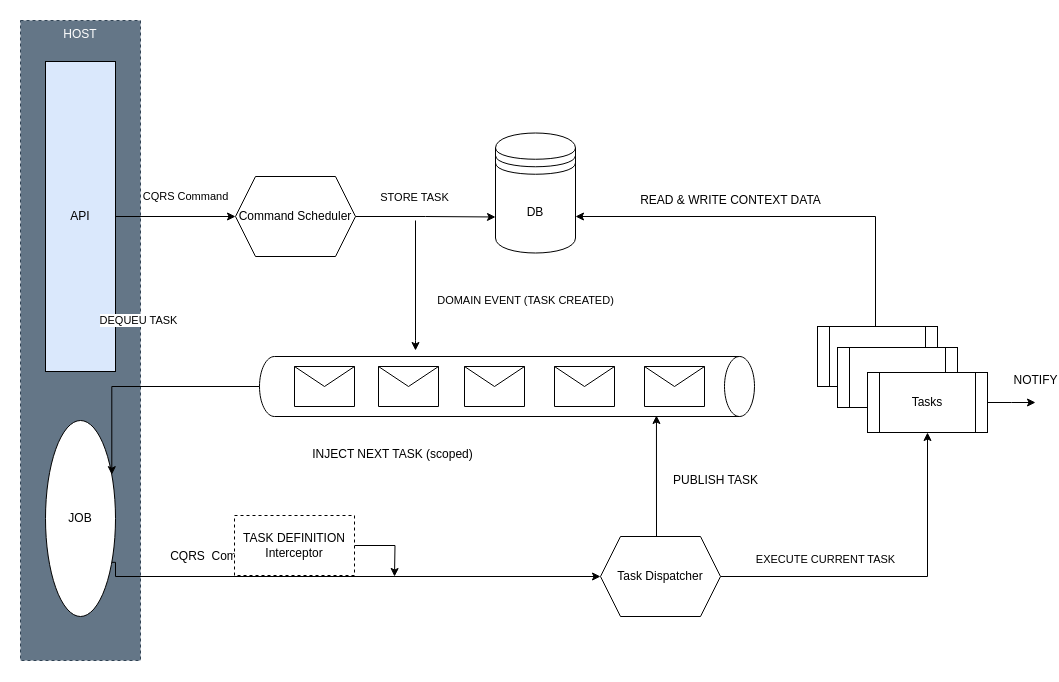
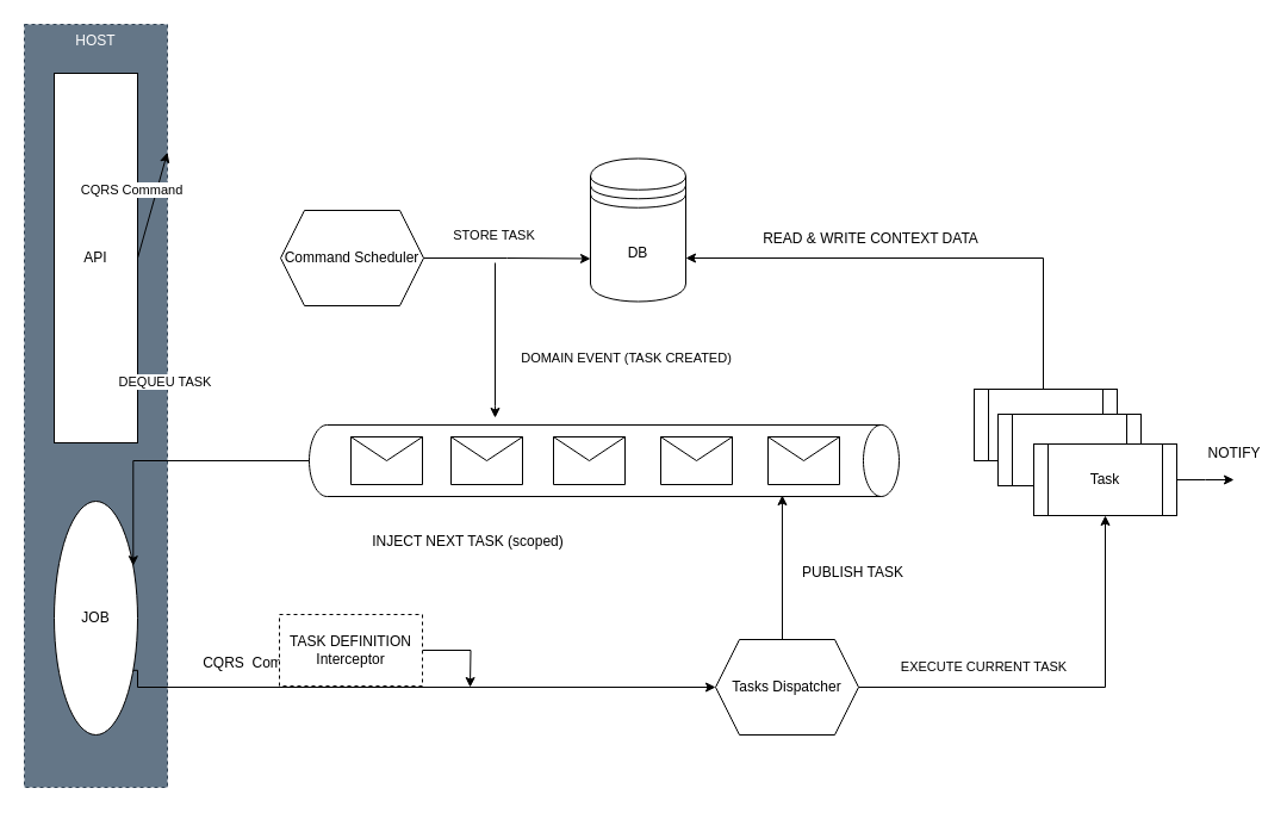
  <mxCell id="0" />
  <mxCell id="1" parent="0" />
  <mxCell id="2" value="HOST" style="rounded=0;whiteSpace=wrap;html=1;dashed=1;verticalAlign=top;fillColor=#647687;strokeColor=#314354;fontColor=#ffffff;" parent="1" vertex="1"><mxGeometry x="20" y="20" width="120" height="640" as="geometry" /></mxCell>
- <mxCell id="3" value="API" style="rounded=0;whiteSpace=wrap;html=1;fillColor=#dae8fc;" parent="1" vertex="1"><mxGeometry x="45" y="61" width="70" height="310" as="geometry" /></mxCell>
+ <mxCell id="3" value="API" style="rounded=0;whiteSpace=wrap;html=1;" parent="1" vertex="1"><mxGeometry x="45" y="61" width="70" height="310" as="geometry" /></mxCell>
  <mxCell id="4" value="DB" style="shape=datastore;whiteSpace=wrap;html=1;" parent="1" vertex="1"><mxGeometry x="495" y="132.5" width="80" height="120" as="geometry" /></mxCell>
  <mxCell id="5" value="CQRS&amp;nbsp; Command" style="edgeStyle=orthogonalEdgeStyle;rounded=0;orthogonalLoop=1;jettySize=auto;html=1;exitX=1;exitY=0.75;exitDx=0;exitDy=0;entryX=0;entryY=0.5;entryDx=0;entryDy=0;fontColor=default;fontSize=12;fillColor=default;" parent="1" source="6" target="24" edge="1"><mxGeometry x="-0.52" y="20" relative="1" as="geometry"><Array as="points"><mxPoint x="115" y="576" /></Array><mxPoint as="offset" /></mxGeometry></mxCell>
  <mxCell id="6" value="JOB" style="ellipse;whiteSpace=wrap;html=1;" parent="1" vertex="1"><mxGeometry x="45" y="420" width="70" height="196" as="geometry" /></mxCell>
  <mxCell id="7" style="edgeStyle=orthogonalEdgeStyle;rounded=0;orthogonalLoop=1;jettySize=auto;html=1;exitX=1;exitY=0.5;exitDx=0;exitDy=0;entryX=0;entryY=0.7;entryDx=0;entryDy=0;" parent="1" source="10" target="4" edge="1"><mxGeometry relative="1" as="geometry" /></mxCell>
  <mxCell id="8" value="STORE TASK" style="edgeLabel;html=1;align=center;verticalAlign=middle;resizable=0;points=[];" parent="7" vertex="1" connectable="0"><mxGeometry x="-0.231" y="3" relative="1" as="geometry"><mxPoint x="4" y="-17" as="offset" /></mxGeometry></mxCell>
  <mxCell id="9" value="DOMAIN EVENT (TASK CREATED)" style="edgeStyle=orthogonalEdgeStyle;rounded=0;orthogonalLoop=1;jettySize=auto;html=1;" parent="1" edge="1"><mxGeometry x="0.231" y="110" relative="1" as="geometry"><mxPoint x="415" y="220" as="sourcePoint" /><mxPoint x="415" y="350" as="targetPoint" /><Array as="points"><mxPoint x="415" y="340" /><mxPoint x="415" y="340" /></Array><mxPoint as="offset" /></mxGeometry></mxCell>
  <mxCell id="10" value="Command Scheduler" style="shape=hexagon;perimeter=hexagonPerimeter2;whiteSpace=wrap;html=1;fixedSize=1;" parent="1" vertex="1"><mxGeometry x="235" y="176" width="120" height="80" as="geometry" /></mxCell>
- <mxCell id="11" value="CQRS Command" style="endArrow=classic;startArrow=none;html=1;rounded=0;entryX=0;entryY=0.5;entryDx=0;entryDy=0;exitX=1;exitY=0.5;exitDx=0;exitDy=0;startFill=0;" parent="1" source="3" target="10" edge="1"><mxGeometry x="0.167" y="20" width="50" height="50" relative="1" as="geometry"><mxPoint x="165" y="356" as="sourcePoint" /><mxPoint x="215" y="306" as="targetPoint" /><mxPoint as="offset" /></mxGeometry></mxCell>
+ <mxCell id="11" value="CQRS Command" style="endArrow=classic;startArrow=none;html=1;rounded=0;exitX=1;exitY=0.5;exitDx=0;exitDy=0;startFill=0;" parent="1" source="3" target="2" edge="1"><mxGeometry x="0.167" y="20" width="50" height="50" relative="1" as="geometry"><mxPoint x="165" y="356" as="sourcePoint" /><mxPoint x="215" y="306" as="targetPoint" /><mxPoint as="offset" /></mxGeometry></mxCell>
  <mxCell id="12" value="" style="group" parent="1" vertex="1" connectable="0"><mxGeometry x="259" y="356" width="495" height="60" as="geometry" /></mxCell>
  <mxCell id="13" value="" style="shape=cylinder3;whiteSpace=wrap;html=1;boundedLbl=1;backgroundOutline=1;size=15;rotation=90;" parent="12" vertex="1"><mxGeometry x="217.5" y="-217.5" width="60" height="495" as="geometry" /></mxCell>
  <mxCell id="14" value="" style="shape=message;html=1;html=1;outlineConnect=0;labelPosition=center;verticalLabelPosition=bottom;align=center;verticalAlign=top;" parent="12" vertex="1"><mxGeometry x="295" y="10" width="60" height="40" as="geometry" /></mxCell>
  <mxCell id="15" value="" style="shape=message;html=1;html=1;outlineConnect=0;labelPosition=center;verticalLabelPosition=bottom;align=center;verticalAlign=top;" parent="12" vertex="1"><mxGeometry x="385" y="10" width="60" height="40" as="geometry" /></mxCell>
  <mxCell id="16" value="" style="shape=message;html=1;html=1;outlineConnect=0;labelPosition=center;verticalLabelPosition=bottom;align=center;verticalAlign=top;" parent="12" vertex="1"><mxGeometry x="205" y="10" width="60" height="40" as="geometry" /></mxCell>
  <mxCell id="17" value="" style="shape=message;html=1;html=1;outlineConnect=0;labelPosition=center;verticalLabelPosition=bottom;align=center;verticalAlign=top;" parent="12" vertex="1"><mxGeometry x="119" y="10" width="60" height="40" as="geometry" /></mxCell>
  <mxCell id="18" value="" style="shape=message;html=1;html=1;outlineConnect=0;labelPosition=center;verticalLabelPosition=bottom;align=center;verticalAlign=top;" parent="12" vertex="1"><mxGeometry x="35" y="10" width="60" height="40" as="geometry" /></mxCell>
  <mxCell id="19" style="rounded=0;orthogonalLoop=1;jettySize=auto;html=1;entryX=1;entryY=0.25;entryDx=0;entryDy=0;fontColor=#000000;edgeStyle=orthogonalEdgeStyle;exitX=0.5;exitY=1;exitDx=0;exitDy=0;exitPerimeter=0;" parent="1" source="13" target="6" edge="1"><mxGeometry relative="1" as="geometry"><mxPoint x="275" y="386" as="sourcePoint" /></mxGeometry></mxCell>
  <mxCell id="20" value="DEQUEU TASK" style="edgeLabel;html=1;align=center;verticalAlign=middle;resizable=0;points=[];fontColor=default;" parent="19" vertex="1" connectable="0"><mxGeometry x="0.099" relative="1" as="geometry"><mxPoint x="8" y="-67" as="offset" /></mxGeometry></mxCell>
  <mxCell id="21" style="edgeStyle=orthogonalEdgeStyle;rounded=0;orthogonalLoop=1;jettySize=auto;html=1;entryX=0.5;entryY=1;entryDx=0;entryDy=0;fontColor=#000000;" parent="1" source="24" target="30" edge="1"><mxGeometry relative="1" as="geometry" /></mxCell>
  <mxCell id="22" value="EXECUTE CURRENT TASK" style="edgeLabel;html=1;align=center;verticalAlign=middle;resizable=0;points=[];fontColor=default;" parent="21" vertex="1" connectable="0"><mxGeometry x="-0.406" relative="1" as="geometry"><mxPoint y="-18" as="offset" /></mxGeometry></mxCell>
  <mxCell id="23" value="PUBLISH TASK" style="edgeStyle=orthogonalEdgeStyle;rounded=0;orthogonalLoop=1;jettySize=auto;html=1;entryX=0.983;entryY=0.192;entryDx=0;entryDy=0;entryPerimeter=0;fontColor=default;fillColor=default;strokeColor=default;gradientColor=none;fontSize=12;" parent="1" edge="1"><mxGeometry x="-0.066" y="-59" relative="1" as="geometry"><mxPoint x="657" y="536" as="sourcePoint" /><mxPoint x="655.96" y="414.98" as="targetPoint" /><Array as="points"><mxPoint x="656" y="536" /></Array><mxPoint as="offset" /></mxGeometry></mxCell>
- <mxCell id="24" value="Task Dispatcher" style="shape=hexagon;perimeter=hexagonPerimeter2;whiteSpace=wrap;html=1;fixedSize=1;" parent="1" vertex="1"><mxGeometry x="600" y="536" width="120" height="80" as="geometry" /></mxCell>
+ <mxCell id="24" value="Tasks Dispatcher" style="shape=hexagon;perimeter=hexagonPerimeter2;whiteSpace=wrap;html=1;fixedSize=1;" parent="1" vertex="1"><mxGeometry x="600" y="536" width="120" height="80" as="geometry" /></mxCell>
  <mxCell id="25" value="INJECT NEXT TASK (scoped)" style="edgeStyle=orthogonalEdgeStyle;rounded=0;orthogonalLoop=1;jettySize=auto;html=1;fontColor=default;fillColor=default;strokeColor=default;gradientColor=none;fontSize=12;" parent="1" source="26" edge="1"><mxGeometry x="0.071" y="91" relative="1" as="geometry"><mxPoint x="394" y="576" as="targetPoint" /><mxPoint as="offset" /></mxGeometry></mxCell>
  <mxCell id="26" value="TASK DEFINITION&lt;br&gt;Interceptor" style="rounded=0;whiteSpace=wrap;html=1;dashed=1;fontColor=default;fontSize=12;fillColor=default;strokeColor=default;gradientColor=none;labelBackgroundColor=default;" parent="1" vertex="1"><mxGeometry x="234" y="515" width="120" height="60" as="geometry" /></mxCell>
  <mxCell id="27" value="" style="group;verticalAlign=middle;" parent="1" vertex="1" connectable="0"><mxGeometry x="817" y="326" width="170" height="106" as="geometry" /></mxCell>
  <mxCell id="28" value="" style="shape=process;whiteSpace=wrap;html=1;backgroundOutline=1;fontColor=#000000;" parent="27" vertex="1"><mxGeometry width="120" height="60" as="geometry" /></mxCell>
  <mxCell id="29" value="" style="shape=process;whiteSpace=wrap;html=1;backgroundOutline=1;fontColor=#000000;" parent="27" vertex="1"><mxGeometry x="20" y="21" width="120" height="60" as="geometry" /></mxCell>
- <mxCell id="30" value="Tasks" style="shape=process;whiteSpace=wrap;html=1;backgroundOutline=1;fontColor=default;" parent="27" vertex="1"><mxGeometry x="50" y="46" width="120" height="60" as="geometry" /></mxCell>
+ <mxCell id="30" value="Task" style="shape=process;whiteSpace=wrap;html=1;backgroundOutline=1;fontColor=default;" parent="27" vertex="1"><mxGeometry x="50" y="46" width="120" height="60" as="geometry" /></mxCell>
  <mxCell id="31" style="edgeStyle=orthogonalEdgeStyle;rounded=0;orthogonalLoop=1;jettySize=auto;html=1;fontColor=#000000;exitX=0.5;exitY=0;exitDx=0;exitDy=0;" parent="1" source="28" edge="1"><mxGeometry relative="1" as="geometry"><mxPoint x="895" y="290" as="sourcePoint" /><mxPoint x="575" y="216" as="targetPoint" /><Array as="points"><mxPoint x="875" y="326" /><mxPoint x="875" y="216" /></Array></mxGeometry></mxCell>
  <mxCell id="32" value="READ &amp;amp; WRITE CONTEXT DATA" style="edgeLabel;html=1;align=center;verticalAlign=middle;resizable=0;points=[];fontColor=default;fontSize=12;fillColor=default;strokeColor=default;" parent="31" vertex="1" connectable="0"><mxGeometry x="0.258" y="3" relative="1" as="geometry"><mxPoint x="1" y="-20" as="offset" /></mxGeometry></mxCell>
  <mxCell id="33" value="NOTIFY" style="edgeStyle=orthogonalEdgeStyle;rounded=0;orthogonalLoop=1;jettySize=auto;html=1;fontColor=default;fontSize=12;fillColor=default;" parent="1" source="30" edge="1"><mxGeometry x="1" y="22" relative="1" as="geometry"><mxPoint x="1035" y="402" as="targetPoint" /><mxPoint as="offset" /></mxGeometry></mxCell>
